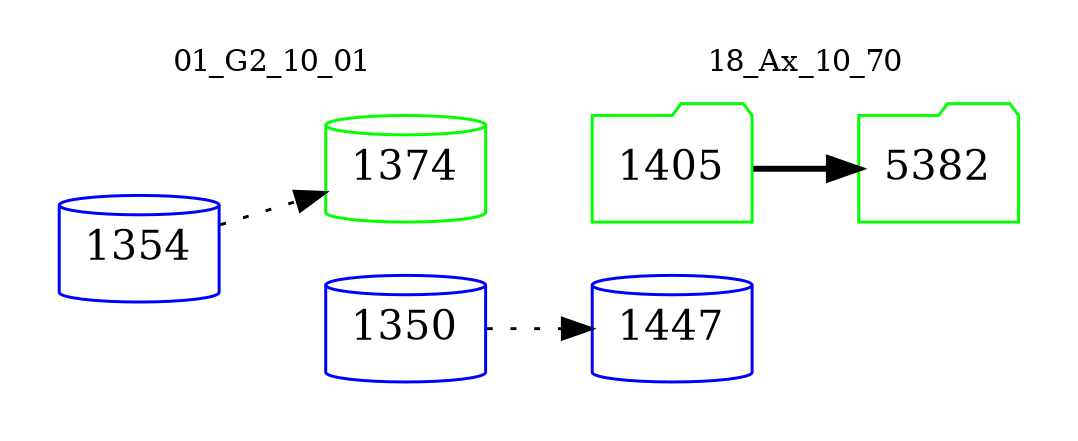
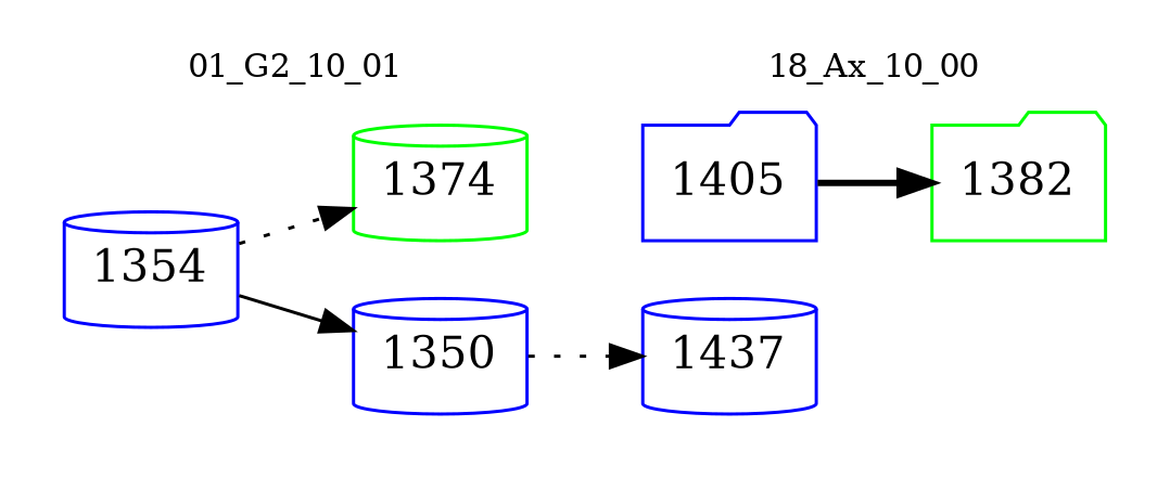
  digraph {
    rankdir=LR
    node [color=green shape=cylinder]
    edge [color=black style=dotted]
-   n1 [label=1405 shape=folder]
-   n2 [label=5382 shape=folder]
-   n3 [color=blue label=1447]
+   n1 [color=blue label=1405 shape=folder]
+   n2 [label=1382 shape=folder]
+   n3 [color=blue label=1437]
    n4 [color=blue label=1354]
    n5 [color=blue label=1350]
    n6 [label=1374]
    subgraph cluster_1 {
      color=white
      fontsize=10
-     label="18_Ax_10_70"
+     label="18_Ax_10_00"
      n1
      n2
      n3
    }
    subgraph cluster_2 {
      color=white
      fontsize=10
      label="01_G2_10_01"
      n4
      n5
      n6
    }
    n1 -> n2 [style=bold]
+   n4 -> n5 [style=solid]
    n4 -> n6
    n5 -> n3
  }
